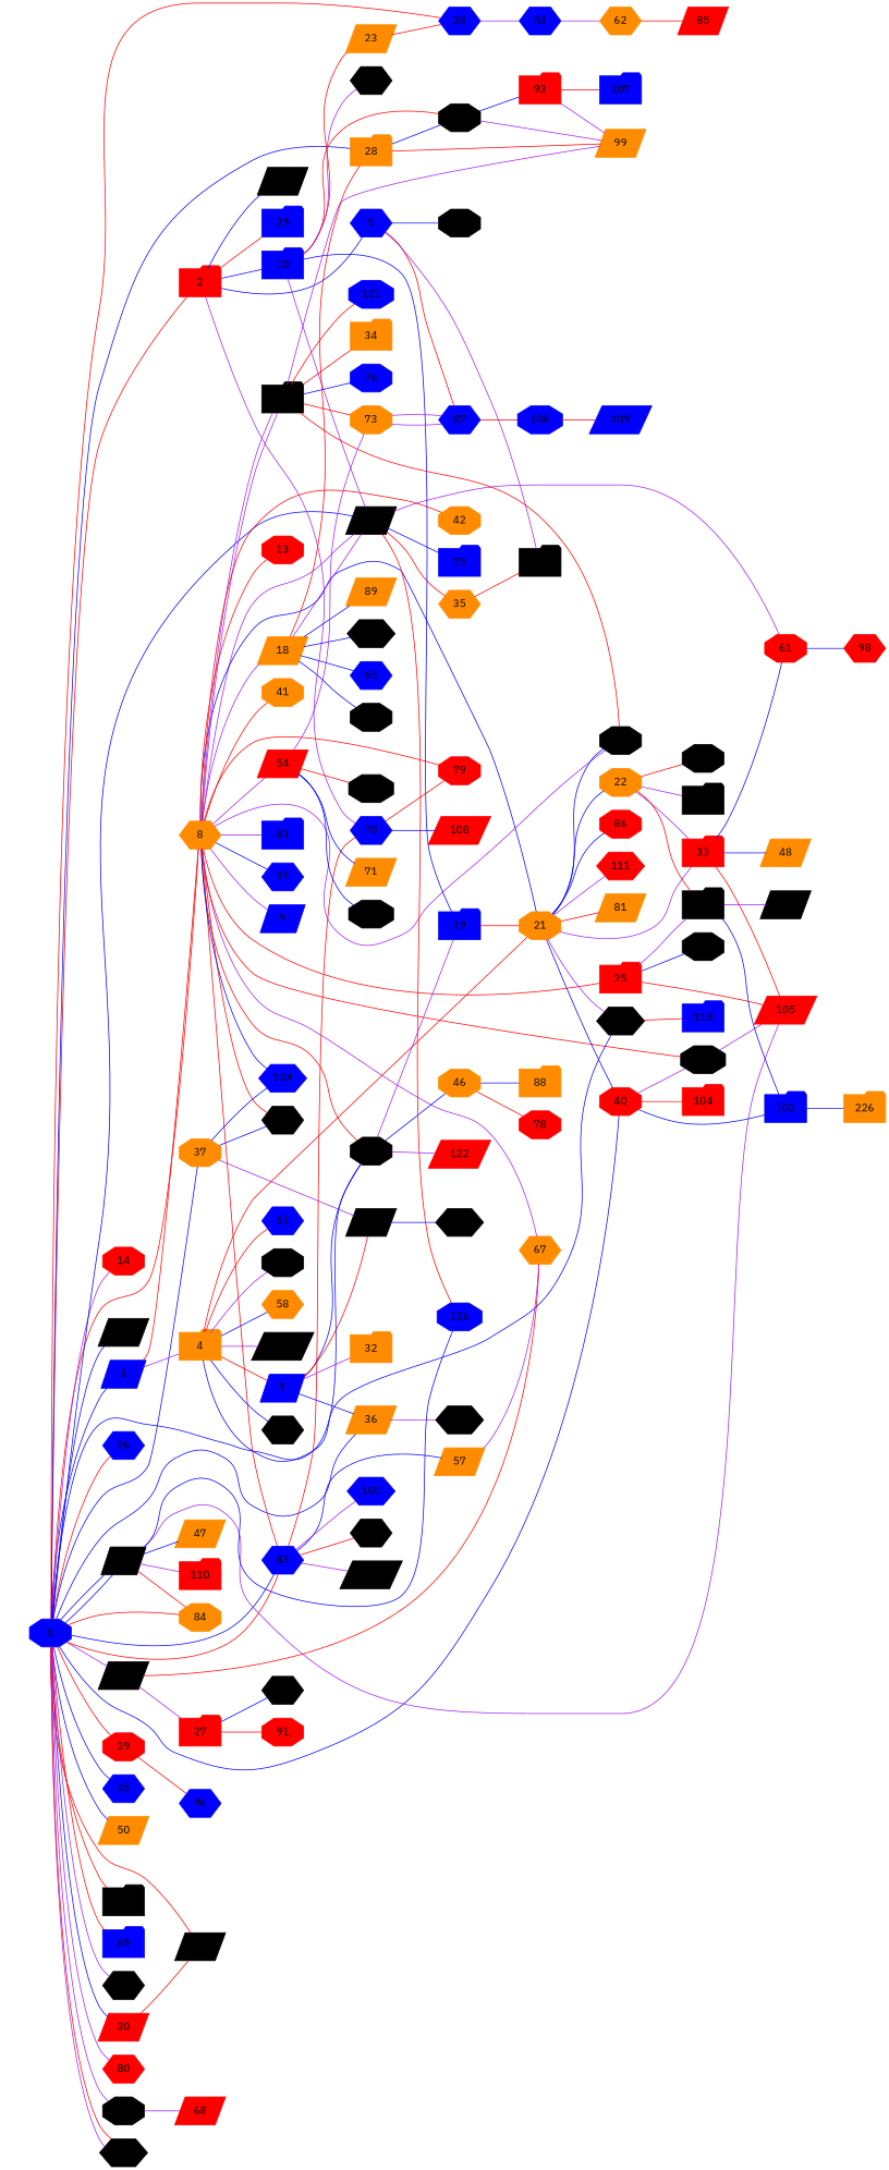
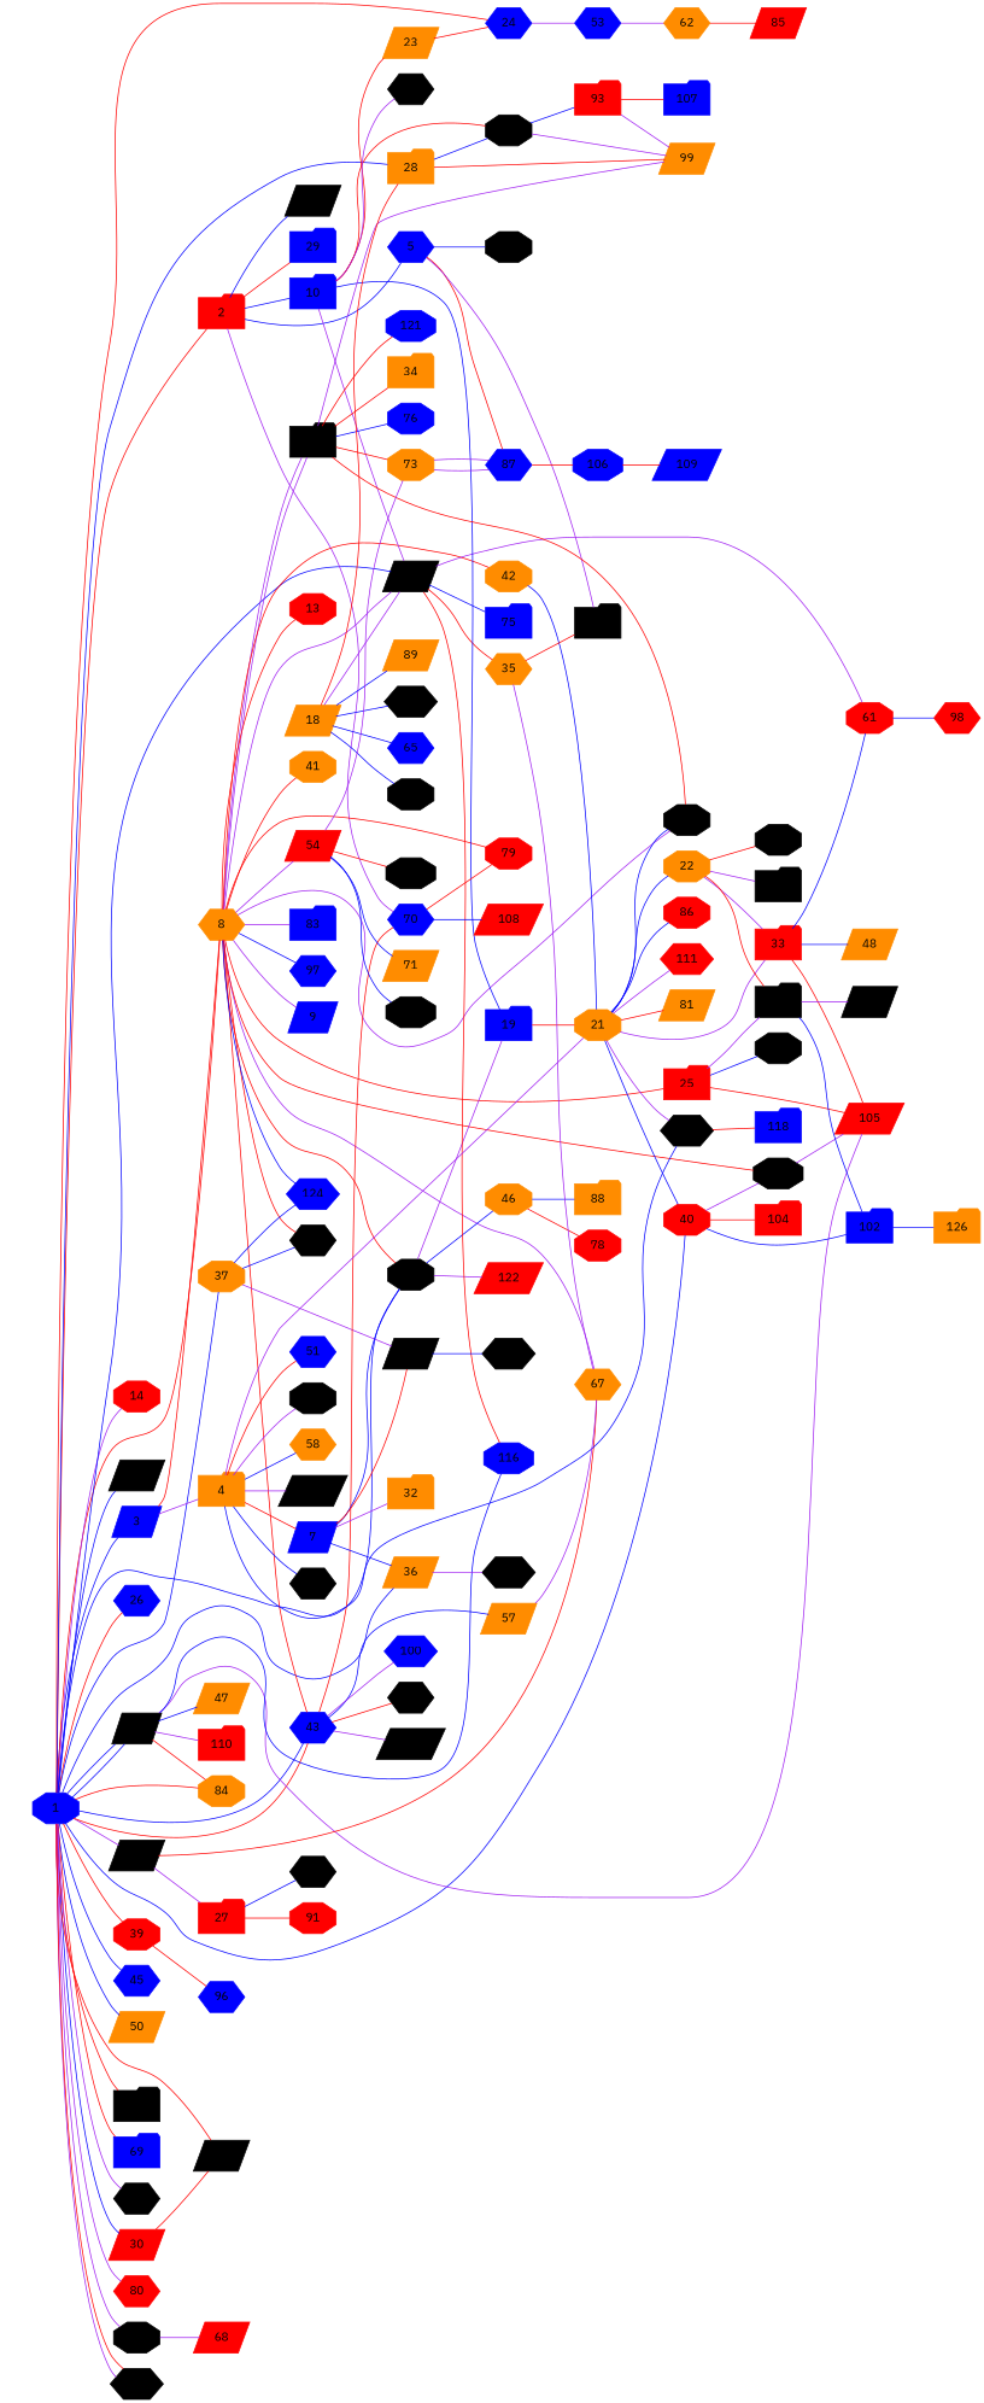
  graph {
    fontname="IBM Plex Sans"
    rankdir=LR
    node [color=black fontname="IBM Plex Sans" shape=octagon style=filled]
    edge [color=red fontname="IBM Plex Sans"]
    1 [color=blue]
    2 [color=red shape=folder]
    3 [color=blue shape=parallelogram]
    6 [shape=parallelogram]
    8 [color=darkorange shape=hexagon]
    14 [color=red]
    15
    16 [shape=parallelogram]
    17 [shape=parallelogram]
    24 [color=blue shape=hexagon]
    26 [color=blue shape=hexagon]
    28 [color=darkorange shape=folder]
    30 [color=red shape=parallelogram]
    31 [shape=parallelogram]
    36 [color=darkorange shape=parallelogram]
    37 [color=darkorange]
    39 [color=red]
    40 [color=red]
    43 [color=blue shape=hexagon]
    45 [color=blue shape=hexagon]
    50 [color=darkorange shape=parallelogram]
    56
    59 [shape=folder]
    69 [color=blue shape=folder]
    72 [shape=hexagon]
    77 [shape=parallelogram]
    80 [color=red shape=hexagon]
    84 [color=darkorange]
    112 [shape=hexagon]
    5 [color=blue shape=hexagon]
    10 [color=blue shape=folder]
    11 [shape=parallelogram]
    29 [color=blue shape=folder]
    70 [color=blue shape=hexagon]
    4 [color=darkorange shape=folder]
    47 [color=darkorange shape=parallelogram]
    105 [color=red shape=parallelogram]
    110 [color=red shape=folder]
    116 [color=blue]
    21 [color=darkorange]
    9 [color=blue shape=parallelogram]
    12 [shape=folder]
    13 [color=red]
    18 [color=darkorange shape=parallelogram]
    25 [color=red shape=folder]
    38 [shape=hexagon]
    41 [color=darkorange]
    42 [color=darkorange]
    54 [color=red shape=parallelogram]
    64
    67 [color=darkorange shape=hexagon]
    79 [color=red]
    83 [color=blue shape=folder]
    97 [color=blue shape=hexagon]
    103
    124 [color=blue shape=hexagon]
    19 [color=blue shape=folder]
    46 [color=darkorange]
    122 [color=red shape=parallelogram]
    27 [color=red shape=folder]
    53 [color=blue shape=hexagon]
    82
    99 [color=darkorange shape=parallelogram]
    35 [color=darkorange shape=hexagon]
    61 [color=red]
    75 [color=blue shape=folder]
    115 [shape=hexagon]
    92 [shape=parallelogram]
    96 [color=blue shape=hexagon]
    102 [color=blue shape=folder]
    104 [color=red shape=folder]
    52 [shape=hexagon]
    57 [color=darkorange shape=parallelogram]
    100 [color=blue shape=hexagon]
    123 [shape=parallelogram]
    68 [color=red shape=parallelogram]
    87 [color=blue shape=hexagon]
    90
    95 [shape=folder]
    23 [color=darkorange shape=parallelogram]
    74 [shape=hexagon]
    108 [color=red shape=parallelogram]
    7 [color=blue shape=parallelogram]
    20 [shape=hexagon]
    51 [color=blue shape=hexagon]
    55
    58 [color=darkorange shape=hexagon]
    114 [shape=parallelogram]
    117 [shape=hexagon]
    32 [color=darkorange shape=folder]
    22 [color=darkorange]
    33 [color=red shape=folder]
    81 [color=darkorange shape=parallelogram]
    86 [color=red]
    111 [color=red shape=hexagon]
    118 [color=blue shape=folder]
    106 [color=blue]
    101 [shape=hexagon]
    34 [color=darkorange shape=folder]
    73 [color=darkorange]
    76 [color=blue]
    121 [color=blue]
    65 [color=blue shape=hexagon]
    66
    89 [color=darkorange shape=parallelogram]
    125 [shape=hexagon]
    60 [shape=folder]
    49
    71 [color=darkorange shape=parallelogram]
    113
    119
    93 [color=red shape=folder]
    78 [color=red]
    88 [color=darkorange shape=folder]
    91 [color=red]
    94 [shape=hexagon]
    44
    120 [shape=folder]
    48 [color=darkorange shape=parallelogram]
    63 [shape=parallelogram]
    62 [color=darkorange shape=hexagon]
    98 [color=red shape=hexagon]
-   126 [color=darkorange shape=folder label=226]
+   126 [color=darkorange shape=folder]
    85 [color=red shape=parallelogram]
    107 [color=blue shape=folder]
    109 [color=blue shape=parallelogram]
    1 -- 2
    1 -- 3 [color=blue]
    1 -- 6 [color=blue]
    1 -- 6 [color=blue]
    1 -- 8
    1 -- 14 [color=purple]
    1 -- 15 [color=blue]
    1 -- 16 [color=blue]
    1 -- 17 [color=purple]
    1 -- 24
    1 -- 26
    1 -- 28 [color=blue]
    1 -- 30 [color=blue]
    1 -- 31 [color=blue]
    1 -- 36 [color=blue]
    1 -- 37 [color=blue]
    1 -- 39
    1 -- 40 [color=blue]
    1 -- 43
    1 -- 43 [color=blue]
    1 -- 45 [color=blue]
    1 -- 50 [color=blue]
    1 -- 56 [color=purple]
    1 -- 59
    1 -- 69
    1 -- 72 [color=purple]
    1 -- 77
    1 -- 80 [color=purple]
    1 -- 84
    1 -- 112 [color=purple]
    1 -- 112
    2 -- 5 [color=blue]
    2 -- 10 [color=blue]
    2 -- 11 [color=blue]
    2 -- 29
    2 -- 70 [color=purple]
    3 -- 8
    3 -- 4 [color=purple]
    6 -- 84
    6 -- 47 [color=blue]
    6 -- 105 [color=purple]
    6 -- 110 [color=purple]
    6 -- 116 [color=blue]
    8 -- 15
    8 -- 31 [color=purple]
    8 -- 43
-   8 -- 21 [color=blue]
+   42 -- 21 [color=blue]
    8 -- 9 [color=purple]
    8 -- 12 [color=purple]
    8 -- 12 [color=purple]
    8 -- 13
-   8 -- 18 [color=purple]
    8 -- 25
    8 -- 38
    8 -- 41
    8 -- 42
    8 -- 54 [color=purple]
    8 -- 64 [color=purple]
    8 -- 67 [color=purple]
    8 -- 79
    8 -- 83 [color=purple]
    8 -- 97 [color=blue]
    8 -- 103
    8 -- 124 [color=blue]
    15 -- 19 [color=purple]
    15 -- 46 [color=blue]
    15 -- 122 [color=purple]
    17 -- 67
    17 -- 27 [color=purple]
    24 -- 53 [color=purple]
    28 -- 82 [color=blue]
    28 -- 99
    30 -- 77
    31 -- 116
    31 -- 35
    31 -- 61 [color=purple]
    31 -- 75 [color=blue]
    36 -- 115 [color=purple]
    37 -- 38 [color=blue]
    37 -- 124 [color=blue]
    37 -- 92 [color=purple]
    39 -- 96
    40 -- 103 [color=purple]
    40 -- 102 [color=blue]
    40 -- 104
    43 -- 70
    43 -- 52
    43 -- 57 [color=blue]
    43 -- 100 [color=purple]
    43 -- 123 [color=purple]
    56 -- 68 [color=purple]
    5 -- 87
    5 -- 90 [color=blue]
    5 -- 95 [color=purple]
    10 -- 31 [color=purple]
    10 -- 19 [color=blue]
    10 -- 82
    10 -- 23
    10 -- 74 [color=purple]
    70 -- 79
    70 -- 108 [color=blue]
-   4 -- 21
+   4 -- 21 [color=purple]
    4 -- 7
    4 -- 20 [color=blue]
    4 -- 51
    4 -- 55 [color=purple]
    4 -- 58 [color=blue]
    4 -- 114 [color=purple]
    4 -- 117 [color=blue]
    21 -- 40 [color=blue]
    21 -- 64 [color=blue]
    21 -- 117 [color=purple]
    21 -- 22 [color=blue]
    21 -- 33 [color=purple]
    21 -- 81
    21 -- 86 [color=blue]
    21 -- 111 [color=purple]
    12 -- 64
    12 -- 99 [color=purple]
    12 -- 34
    12 -- 73
    12 -- 76 [color=blue]
    12 -- 121
    18 -- 28
    18 -- 31 [color=purple]
    18 -- 65 [color=blue]
    18 -- 66 [color=blue]
    18 -- 89 [color=blue]
    18 -- 125 [color=blue]
    25 -- 105
    25 -- 60 [color=purple]
    25 -- 49 [color=blue]
    54 -- 73 [color=purple]
    54 -- 71 [color=blue]
    54 -- 113 [color=blue]
    54 -- 119
    103 -- 105 [color=purple]
    19 -- 21
    46 -- 78
    46 -- 88 [color=blue]
    27 -- 91
    27 -- 94 [color=blue]
    53 -- 62 [color=purple]
    82 -- 99 [color=purple]
    82 -- 93 [color=blue]
+   35 -- 67 [color=purple]
    35 -- 95
    61 -- 98 [color=blue]
    92 -- 101 [color=blue]
    102 -- 126 [color=blue]
    57 -- 67 [color=purple]
    87 -- 106
    23 -- 24
    7 -- 15 [color=blue]
    7 -- 36 [color=blue]
    7 -- 92
    7 -- 32 [color=purple]
    117 -- 118
    22 -- 33 [color=purple]
    22 -- 60
    22 -- 44
    22 -- 120 [color=purple]
    33 -- 105
    33 -- 61 [color=blue]
    33 -- 48 [color=blue]
    106 -- 109
    73 -- 87 [color=purple]
    73 -- 87 [color=purple]
    60 -- 102 [color=blue]
    60 -- 63 [color=purple]
    93 -- 99 [color=purple]
    93 -- 107
    62 -- 85
  }
